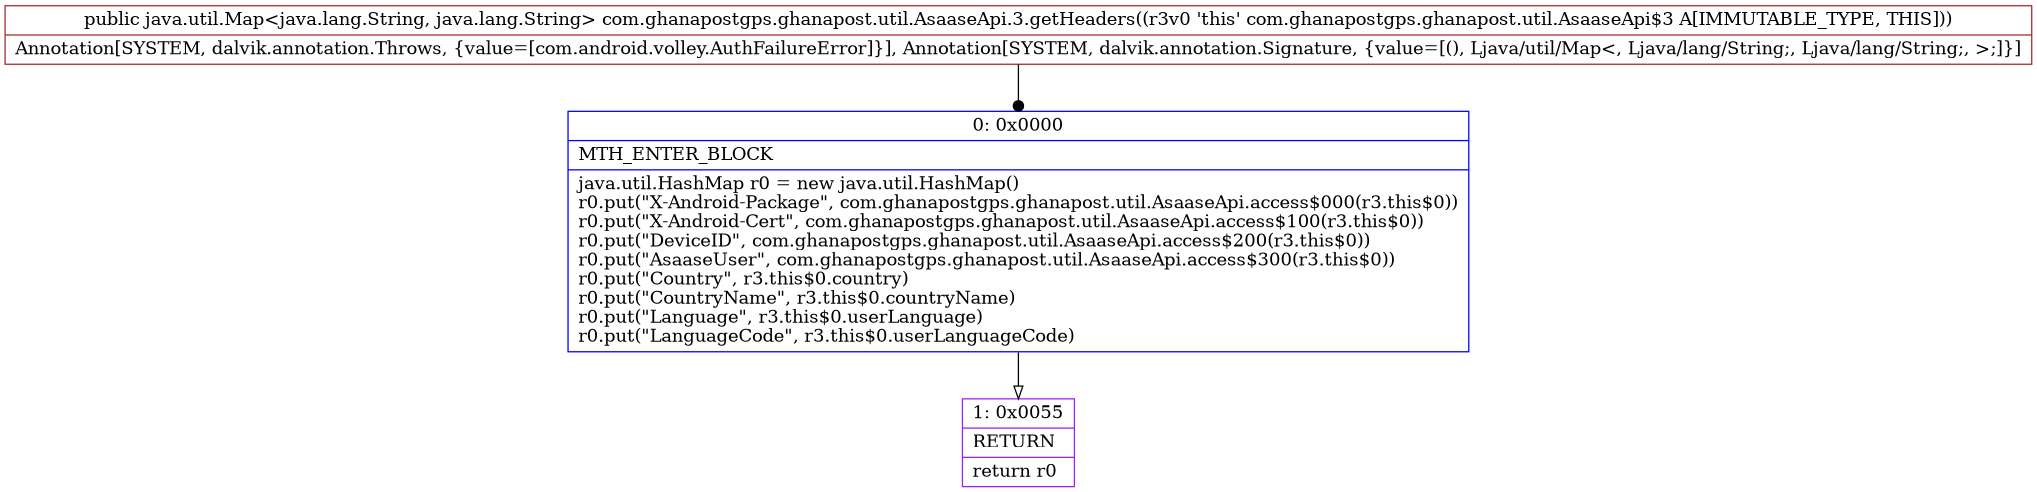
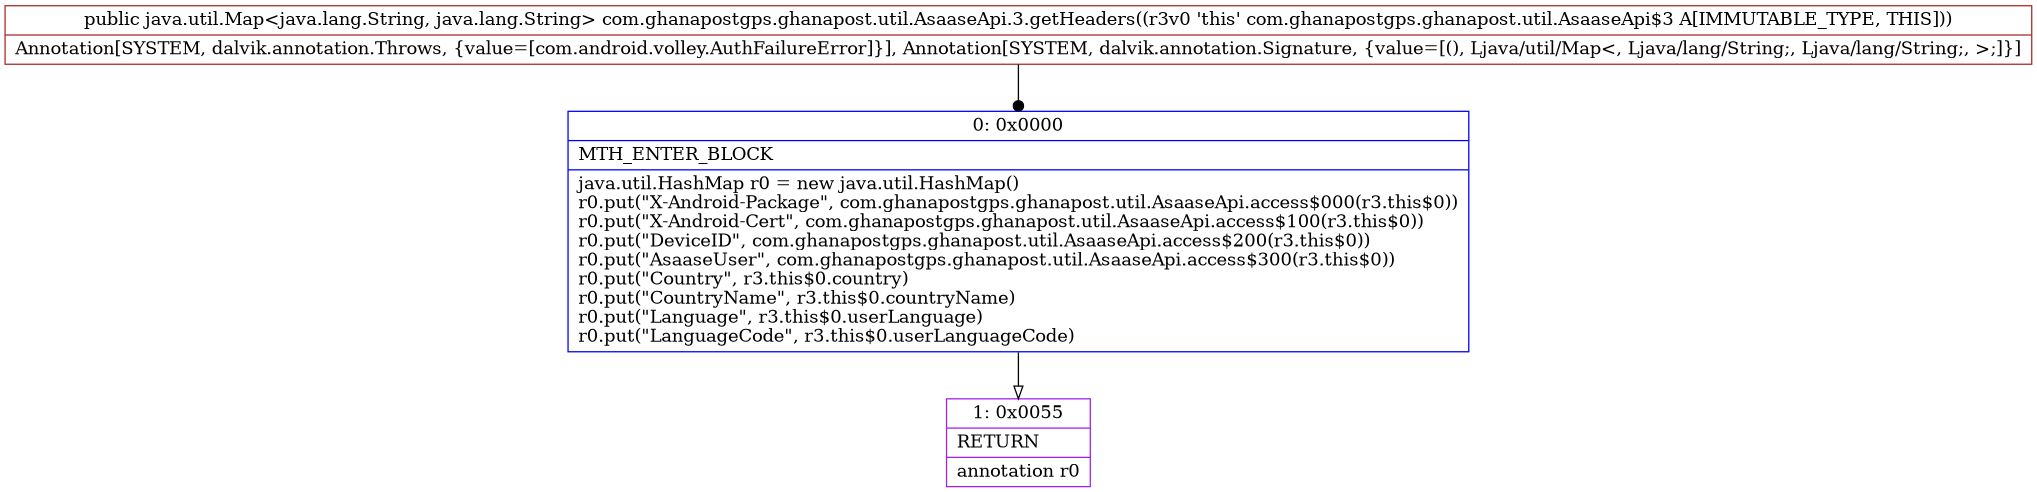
  digraph {
    node [shape=record]
    n1 [label="{0\:\ 0x0000|MTH_ENTER_BLOCK\l|java.util.HashMap r0 = new java.util.HashMap()\lr0.put(\"X\-Android\-Package\", com.ghanapostgps.ghanapost.util.AsaaseApi.access$000(r3.this$0))\lr0.put(\"X\-Android\-Cert\", com.ghanapostgps.ghanapost.util.AsaaseApi.access$100(r3.this$0))\lr0.put(\"DeviceID\", com.ghanapostgps.ghanapost.util.AsaaseApi.access$200(r3.this$0))\lr0.put(\"AsaaseUser\", com.ghanapostgps.ghanapost.util.AsaaseApi.access$300(r3.this$0))\lr0.put(\"Country\", r3.this$0.country)\lr0.put(\"CountryName\", r3.this$0.countryName)\lr0.put(\"Language\", r3.this$0.userLanguage)\lr0.put(\"LanguageCode\", r3.this$0.userLanguageCode)\l}" color=blue]
-   n2 [label="{1\:\ 0x0055|RETURN\l|return r0\l}" color=purple]
+   n2 [label="{1\:\ 0x0055|RETURN\l|annotation r0\l}" color=purple]
    n3 [label="{public java.util.Map\<java.lang.String, java.lang.String\> com.ghanapostgps.ghanapost.util.AsaaseApi.3.getHeaders((r3v0 'this' com.ghanapostgps.ghanapost.util.AsaaseApi$3 A[IMMUTABLE_TYPE, THIS]))  | Annotation[SYSTEM, dalvik.annotation.Throws, \{value=[com.android.volley.AuthFailureError]\}], Annotation[SYSTEM, dalvik.annotation.Signature, \{value=[(), Ljava\/util\/Map\<, Ljava\/lang\/String;, Ljava\/lang\/String;, \>;]\}]\l}" color=brown]
    n1 -> n2 [arrowhead=onormal]
    n3 -> n1 [arrowhead=dot]
  }
